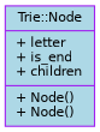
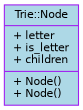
  digraph {
-   n1 [color=purple fillcolor=lightblue fontcolor=black fontname=Helvetica fontsize=10 height=0.2 label="{Trie::Node\n|+ letter\l+ is_end\l+ children\l|+ Node()\l+ Node()\l}" shape=record style=filled width=0.4]
+   n1 [color=purple fillcolor=lightblue fontcolor=black fontname=Helvetica fontsize=10 height=0.2 label="{Trie::Node\n|+ letter\l+ is_letter\l+ children\l|+ Node()\l+ Node()\l}" shape=record style=filled width=0.4]
  }
